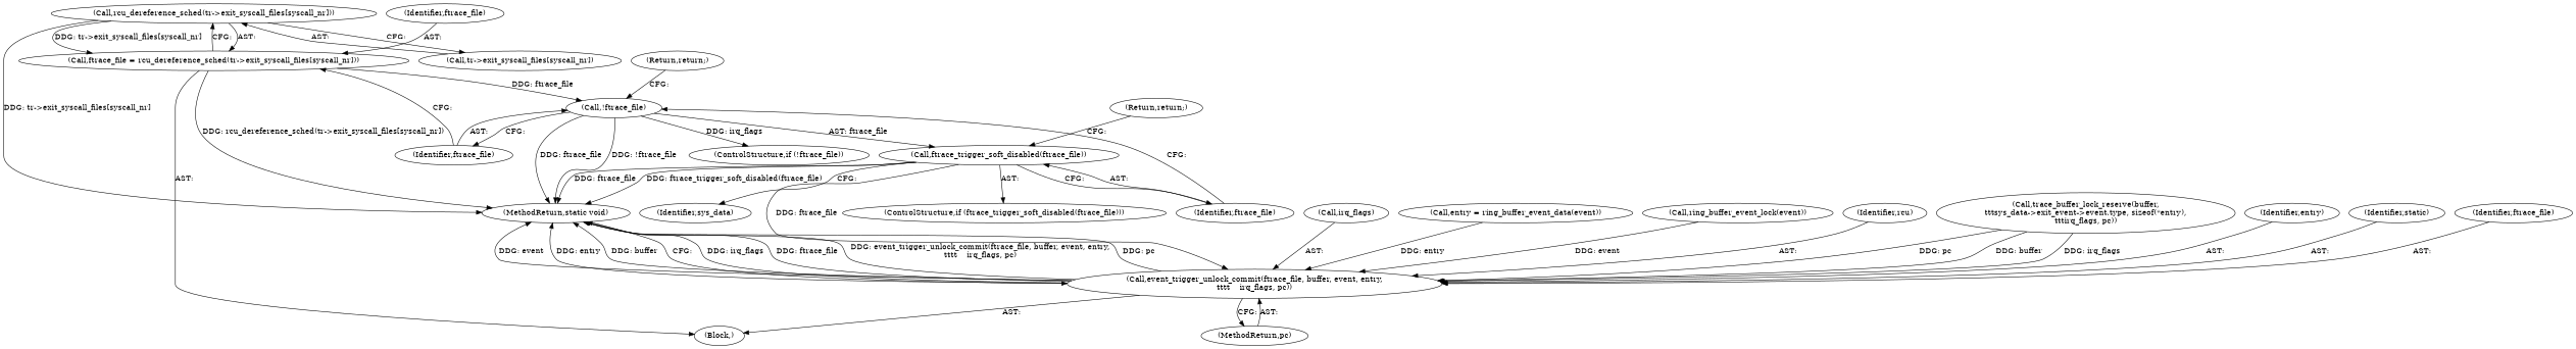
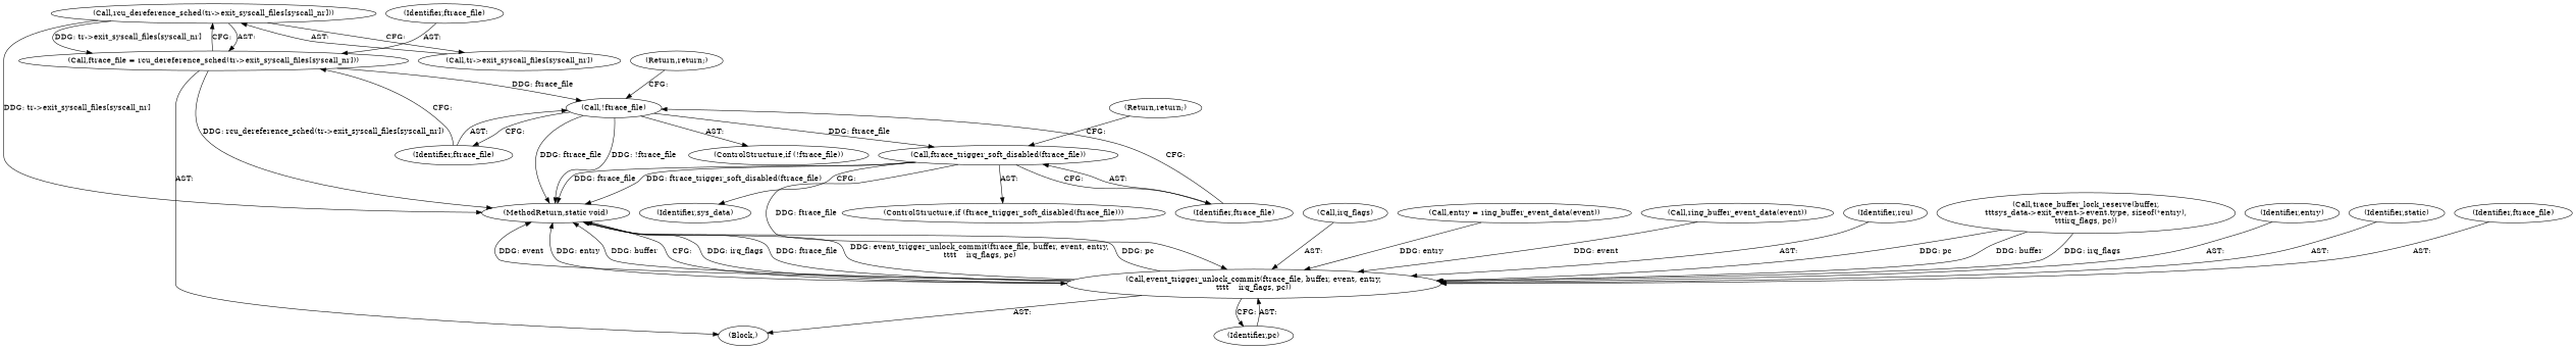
  digraph {
    n1 [label="(Call,rcu_dereference_sched(tr->exit_syscall_files[syscall_nr]))"]
    n2 [label="(Call,ftrace_file = rcu_dereference_sched(tr->exit_syscall_files[syscall_nr]))"]
    n3 [label="(MethodReturn,static void)"]
    n4 [label="(Call,tr->exit_syscall_files[syscall_nr])"]
    n5 [label="(Call,!ftrace_file)"]
    n6 [label="(Block,)"]
    n7 [label="(Call,event_trigger_unlock_commit(ftrace_file, buffer, event, entry,\n\t\t\t\t    irq_flags, pc))"]
    n8 [label="(Call,ftrace_trigger_soft_disabled(ftrace_file))"]
    n9 [label="(ControlStructure,if (!ftrace_file))"]
    n10 [label="(Identifier,ftrace_file)"]
    n11 [label="(Identifier,ftrace_file)"]
    n12 [label="(ControlStructure,if (ftrace_trigger_soft_disabled(ftrace_file)))"]
    n13 [label="(Identifier,sys_data)"]
-   n14 [label="(MethodReturn,pc)"]
+   n14 [label="(Identifier,pc)"]
    n15 [label="(Identifier,ftrace_file)"]
    n16 [label="(Call,irq_flags)"]
    n17 [label="(Call,entry = ring_buffer_event_data(event))"]
-   n18 [label="(Call,ring_buffer_event_lock(event))"]
+   n18 [label="(Call,ring_buffer_event_data(event))"]
    n19 [label="(Identifier,rcu)"]
    n20 [label="(Call,trace_buffer_lock_reserve(buffer,\n\t\t\tsys_data->exit_event->event.type, sizeof(*entry),\n\t\t\tirq_flags, pc))"]
    n21 [label="(Identifier,entry)"]
    n22 [label="(Identifier,static)"]
    n23 [label="(Return,return;)"]
    n24 [label="(Return,return;)"]
    n25 [label="(Identifier,ftrace_file)"]
    n1 -> n2 [label="AST: "]
    n1 -> n2 [label="DDG: tr->exit_syscall_files[syscall_nr]"]
    n1 -> n3 [label="DDG: tr->exit_syscall_files[syscall_nr]"]
    n1 -> n4 [label="CFG: "]
    n2 -> n1 [label="CFG: "]
    n2 -> n3 [label="DDG: rcu_dereference_sched(tr->exit_syscall_files[syscall_nr])"]
    n2 -> n5 [label="DDG: ftrace_file"]
    n2 -> n6 [label="AST: "]
    n3 -> n7 [label="CFG: "]
    n4 -> n1 [label="AST: "]
    n5 -> n3 [label="DDG: ftrace_file"]
    n5 -> n3 [label="DDG: !ftrace_file"]
-   n5 -> n8 [label="AST: ftrace_file"]
-   n5 -> n9 [label="DDG: irq_flags"]
+   n5 -> n8 [label="DDG: ftrace_file"]
+   n5 -> n9 [label="AST: "]
    n5 -> n10 [label="CFG: "]
    n7 -> n3 [label="DDG: irq_flags"]
    n7 -> n3 [label="DDG: ftrace_file"]
    n7 -> n3 [label="DDG: event_trigger_unlock_commit(ftrace_file, buffer, event, entry,\n\t\t\t\t    irq_flags, pc)"]
    n7 -> n3 [label="DDG: pc"]
    n7 -> n3 [label="DDG: event"]
    n7 -> n3 [label="DDG: entry"]
    n7 -> n3 [label="DDG: buffer"]
    n7 -> n6 [label="AST: "]
    n7 -> n14 [label="CFG: "]
    n8 -> n3 [label="DDG: ftrace_file"]
    n8 -> n3 [label="DDG: ftrace_trigger_soft_disabled(ftrace_file)"]
    n8 -> n7 [label="DDG: ftrace_file"]
    n8 -> n11 [label="CFG: "]
    n8 -> n12 [label="AST: "]
    n8 -> n13 [label="CFG: "]
    n10 -> n2 [label="CFG: "]
    n10 -> n5 [label="AST: "]
    n11 -> n5 [label="CFG: "]
    n11 -> n8 [label="AST: "]
    n14 -> n7 [label="AST: "]
    n15 -> n2 [label="AST: "]
    n16 -> n7 [label="AST: "]
    n17 -> n7 [label="DDG: entry"]
    n18 -> n7 [label="DDG: event"]
    n19 -> n7 [label="AST: "]
    n20 -> n7 [label="DDG: buffer"]
    n20 -> n7 [label="DDG: irq_flags"]
    n20 -> n7 [label="DDG: pc"]
    n21 -> n7 [label="AST: "]
    n22 -> n7 [label="AST: "]
    n23 -> n8 [label="CFG: "]
    n24 -> n5 [label="CFG: "]
    n25 -> n7 [label="AST: "]
  }
